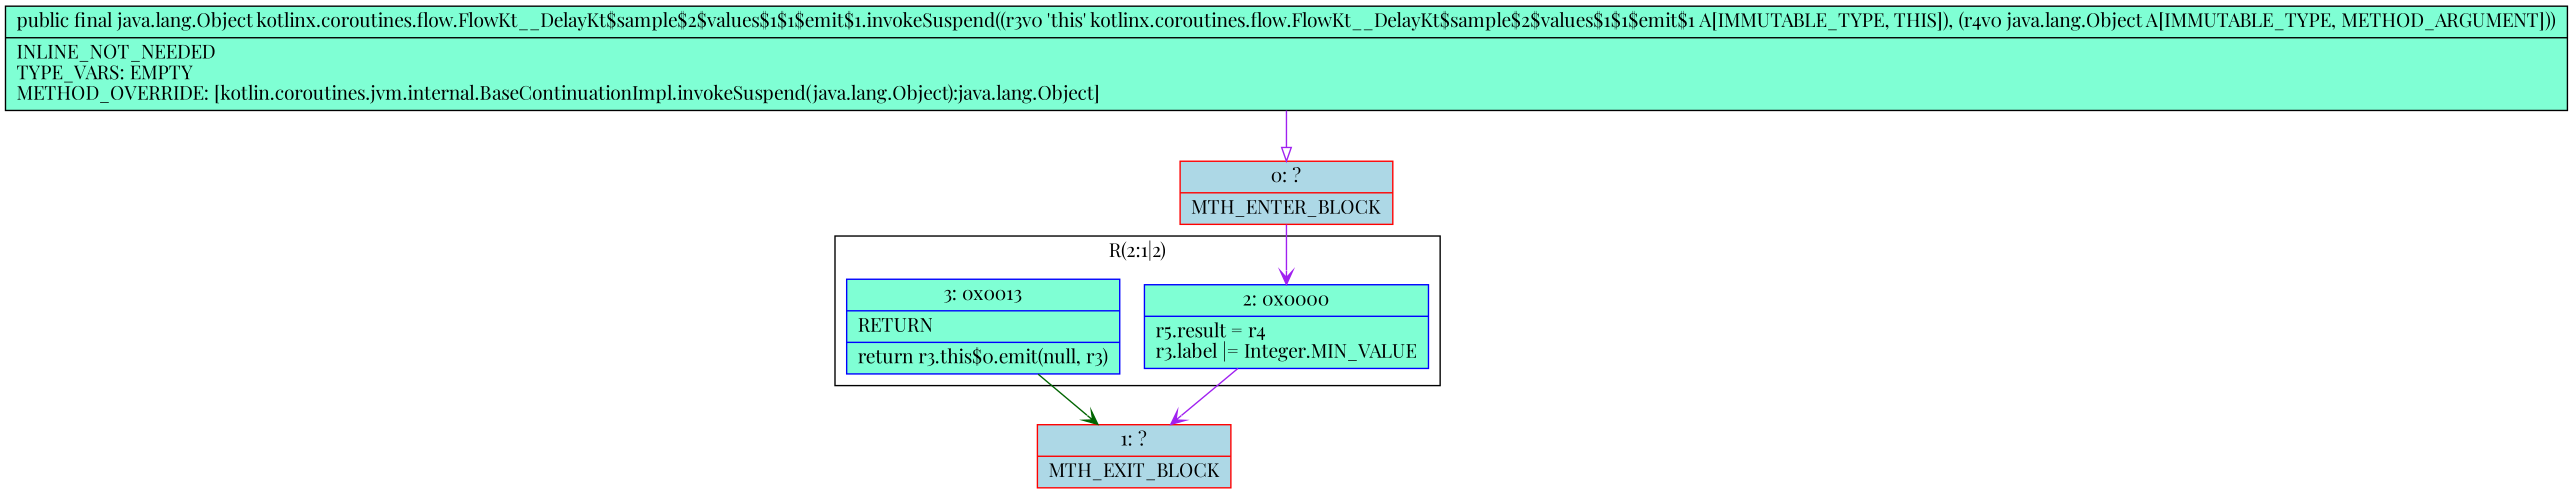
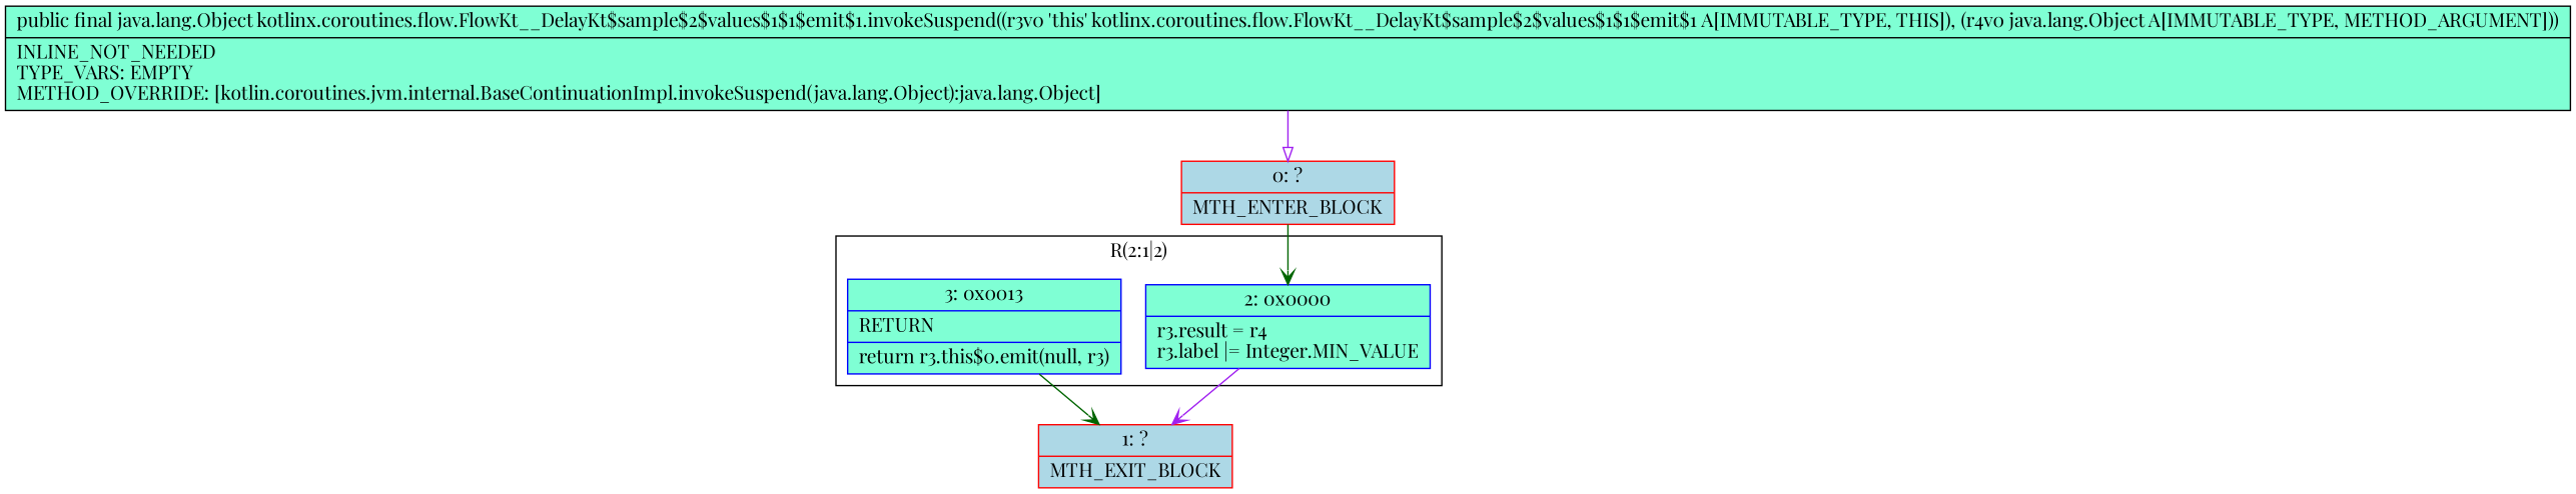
  digraph {
    fontname="Playfair Display"
    node [color=blue fillcolor=aquamarine fontname="Playfair Display" shape=record style=filled]
    edge [arrowhead=vee color=purple fontname="Playfair Display"]
-   n1 [label="{2\:\ 0x0000|r5.result = r4\lr3.label \|= Integer.MIN_VALUE\l}"]
+   n1 [label="{2\:\ 0x0000|r3.result = r4\lr3.label \|= Integer.MIN_VALUE\l}"]
    n2 [label="{3\:\ 0x0013|RETURN\l|return r3.this$0.emit(null, r3)\l}"]
    n3 [color=red fillcolor=lightblue label="{1\:\ ?|MTH_EXIT_BLOCK\l}"]
    n4 [color=red fillcolor=lightblue label="{0\:\ ?|MTH_ENTER_BLOCK\l}"]
    n5 [label="{public final java.lang.Object kotlinx.coroutines.flow.FlowKt__DelayKt$sample$2$values$1$1$emit$1.invokeSuspend((r3v0 'this' kotlinx.coroutines.flow.FlowKt__DelayKt$sample$2$values$1$1$emit$1 A[IMMUTABLE_TYPE, THIS]), (r4v0 java.lang.Object A[IMMUTABLE_TYPE, METHOD_ARGUMENT]))  | INLINE_NOT_NEEDED\lTYPE_VARS: EMPTY\lMETHOD_OVERRIDE: [kotlin.coroutines.jvm.internal.BaseContinuationImpl.invokeSuspend(java.lang.Object):java.lang.Object]\l}" color=""]
    subgraph cluster_1 {
      label="R(2:1|2)"
      n1
      n2
    }
    n1 -> n3
    n2 -> n3 [color=darkgreen]
-   n4 -> n1
+   n4 -> n1 [color=darkgreen]
    n5 -> n4 [arrowhead=onormal]
  }
